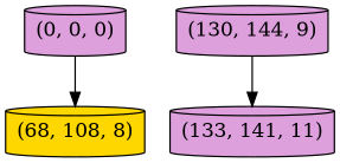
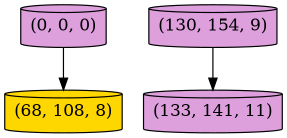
  digraph {
    node [fillcolor=plum shape=cylinder style=filled]
    "(68, 108, 8)" [fillcolor=gold]
    "(0, 0, 0)"
-   "(130, 144, 9)"
+   "(130, 144, 9)" [label="(130, 154, 9)"]
    "(133, 141, 11)"
    "(0, 0, 0)" -> "(68, 108, 8)"
    "(130, 144, 9)" -> "(133, 141, 11)"
  }
